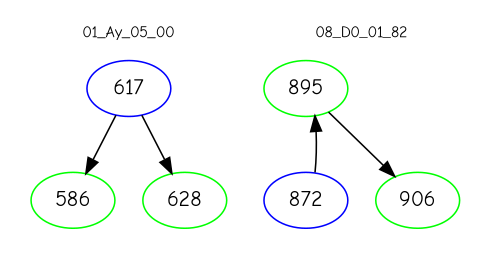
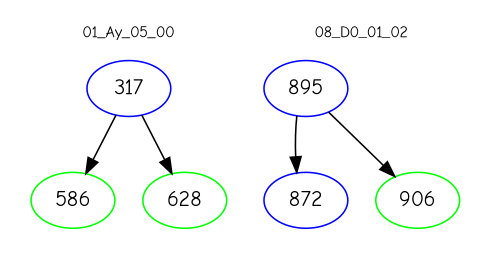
  digraph {
    fontname="Comic Neue"
    node [color=blue fontname="Comic Neue"]
    edge [color=black fontname="Comic Neue"]
-   n1 [label=617]
+   n1 [label=317]
    n2 [color=green label=586]
    n3 [color=green label=628]
-   n4 [color=green label=895]
+   n4 [label=895]
    n5 [label=872]
    n6 [color=green label=906]
    subgraph cluster_1 {
      color=white
      fontsize=10
      label="01_Ay_05_00"
      n1
      n2
      n3
    }
    subgraph cluster_2 {
      color=white
      fontsize=10
-     label="08_D0_01_82"
+     label="08_D0_01_02"
      n4
      n5
      n6
    }
    n1 -> n2
    n1 -> n3
-   n5 -> n4
+   n4 -> n5
    n4 -> n6
  }
